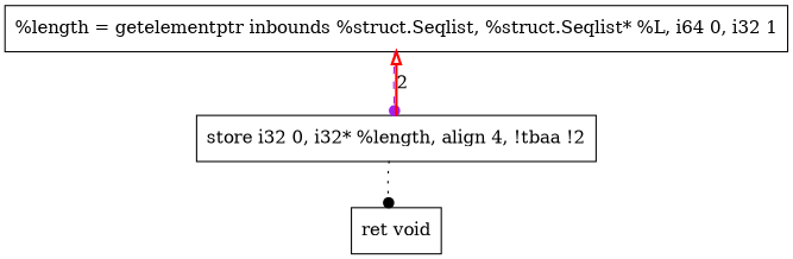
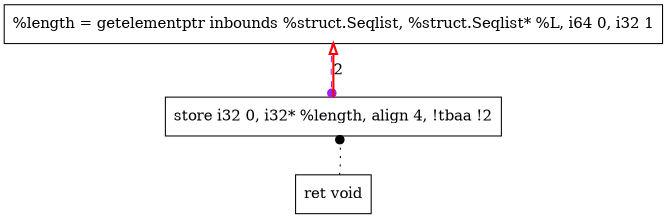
  digraph {
    node [shape=record]
    edge [arrowhead=dot]
    n1 [label="  %length = getelementptr inbounds %struct.Seqlist, %struct.Seqlist* %L, i64 0, i32 1"]
    n2 [label="  store i32 0, i32* %length, align 4, !tbaa !2"]
    n3 [label="  ret void"]
    n1 -> n2 [color=purple style=dashed]
    n2 -> n1 [arrowhead=onormal color=red label=2 style=bold]
-   n2 -> n3 [color=black style=dotted]
+   n3 -> n2 [color=black style=dotted]
  }
